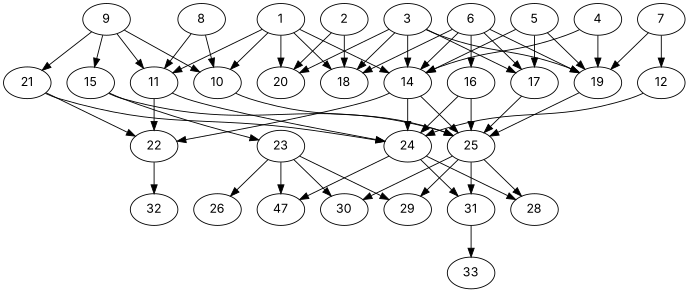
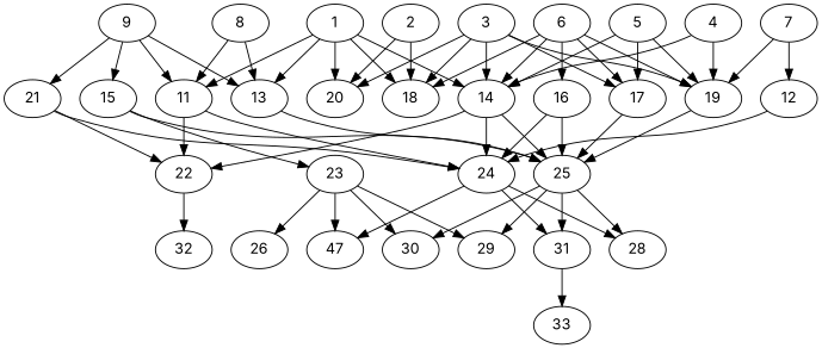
  digraph {
    fontname=Inter
    node [alpha=0.08 fontname=Inter]
    edge [fontname=Inter]
    1 [alpha=0.20 expect_size=15827344679073636]
    11 [alpha=0.02 expect_size=310213499796396160]
-   13 [alpha=0.06 expect_size=8007448479088226 label=10]
+   13 [alpha=0.06 expect_size=8007448479088226]
    14 [alpha=0.04 expect_size=20401542367685902336]
    18 [alpha=0.18 expect_size=11788823040401372]
    20 [alpha=0.11 expect_size=62392062196056064000]
    24 [alpha=0.02 expect_size=96773742641707872]
    22 [alpha=0.09 expect_size=4188230970066488]
    25 [alpha=0.14 expect_size=260406100197709536]
    n10 [expect_size=369392683833209216 label=47]
    28 [alpha=0.01 expect_size=373085047064556]
    31 [expect_size=720360512471353728]
    32 [alpha=0.19 expect_size=96636989739319120]
    29 [alpha=0.09 expect_size=7884205646792087]
    30 [alpha=0.09 expect_size=814385364612415488]
    2 [alpha=0.07 expect_size=42210282692042293248]
    3 [alpha=0.06 expect_size=5020933978961814]
    17 [expect_size=97891881952797520]
    19 [alpha=0.10 expect_size=75322707858711]
    4 [alpha=0.09 expect_size=1855121249396861]
    5 [alpha=0.12 expect_size=11382462049961156]
    6 [alpha=0.04 expect_size=13824843227724775424]
    16 [alpha=0.13 expect_size=230410463412312080384]
    7 [expect_size=10770636445487202]
    12 [expect_size=72331809808249344]
    8 [alpha=0.16 expect_size=516948464005779840]
    9 [alpha=0.05 expect_size=4012650431372900]
    15 [alpha=0.11 expect_size=112861180575803768832]
    21 [alpha=0.06 expect_size=644854900418283904]
    23 [alpha=0.06 expect_size=23196367406233550848]
    26 [alpha=0.10 expect_size=28904524620928909312]
    33 [alpha=0.02 expect_size=90840778964721467392]
    1 -> 11
    1 -> 13
    1 -> 14
    1 -> 18
    1 -> 20
    11 -> 24
    11 -> 22
    13 -> 25
    14 -> 24
    14 -> 22
    14 -> 25
    24 -> n10
    24 -> 28
    24 -> 31
    22 -> 32
    25 -> 28
    25 -> 31
    25 -> 29
    25 -> 30
    31 -> 33
    2 -> 18
    2 -> 20
    3 -> 14
    3 -> 18
    3 -> 20
    3 -> 17
    3 -> 19
    17 -> 25
    19 -> 25
    4 -> 14
    4 -> 19
    5 -> 14
    5 -> 17
    5 -> 19
    6 -> 14
    6 -> 18
    6 -> 17
    6 -> 19
    6 -> 16
    16 -> 24
    16 -> 25
    7 -> 19
    7 -> 12
    12 -> 24
    8 -> 11
    8 -> 13
    9 -> 11
    9 -> 13
    9 -> 15
    9 -> 21
    15 -> 25
    15 -> 23
    21 -> 24
    21 -> 22
    23 -> n10
    23 -> 29
    23 -> 30
    23 -> 26
  }
